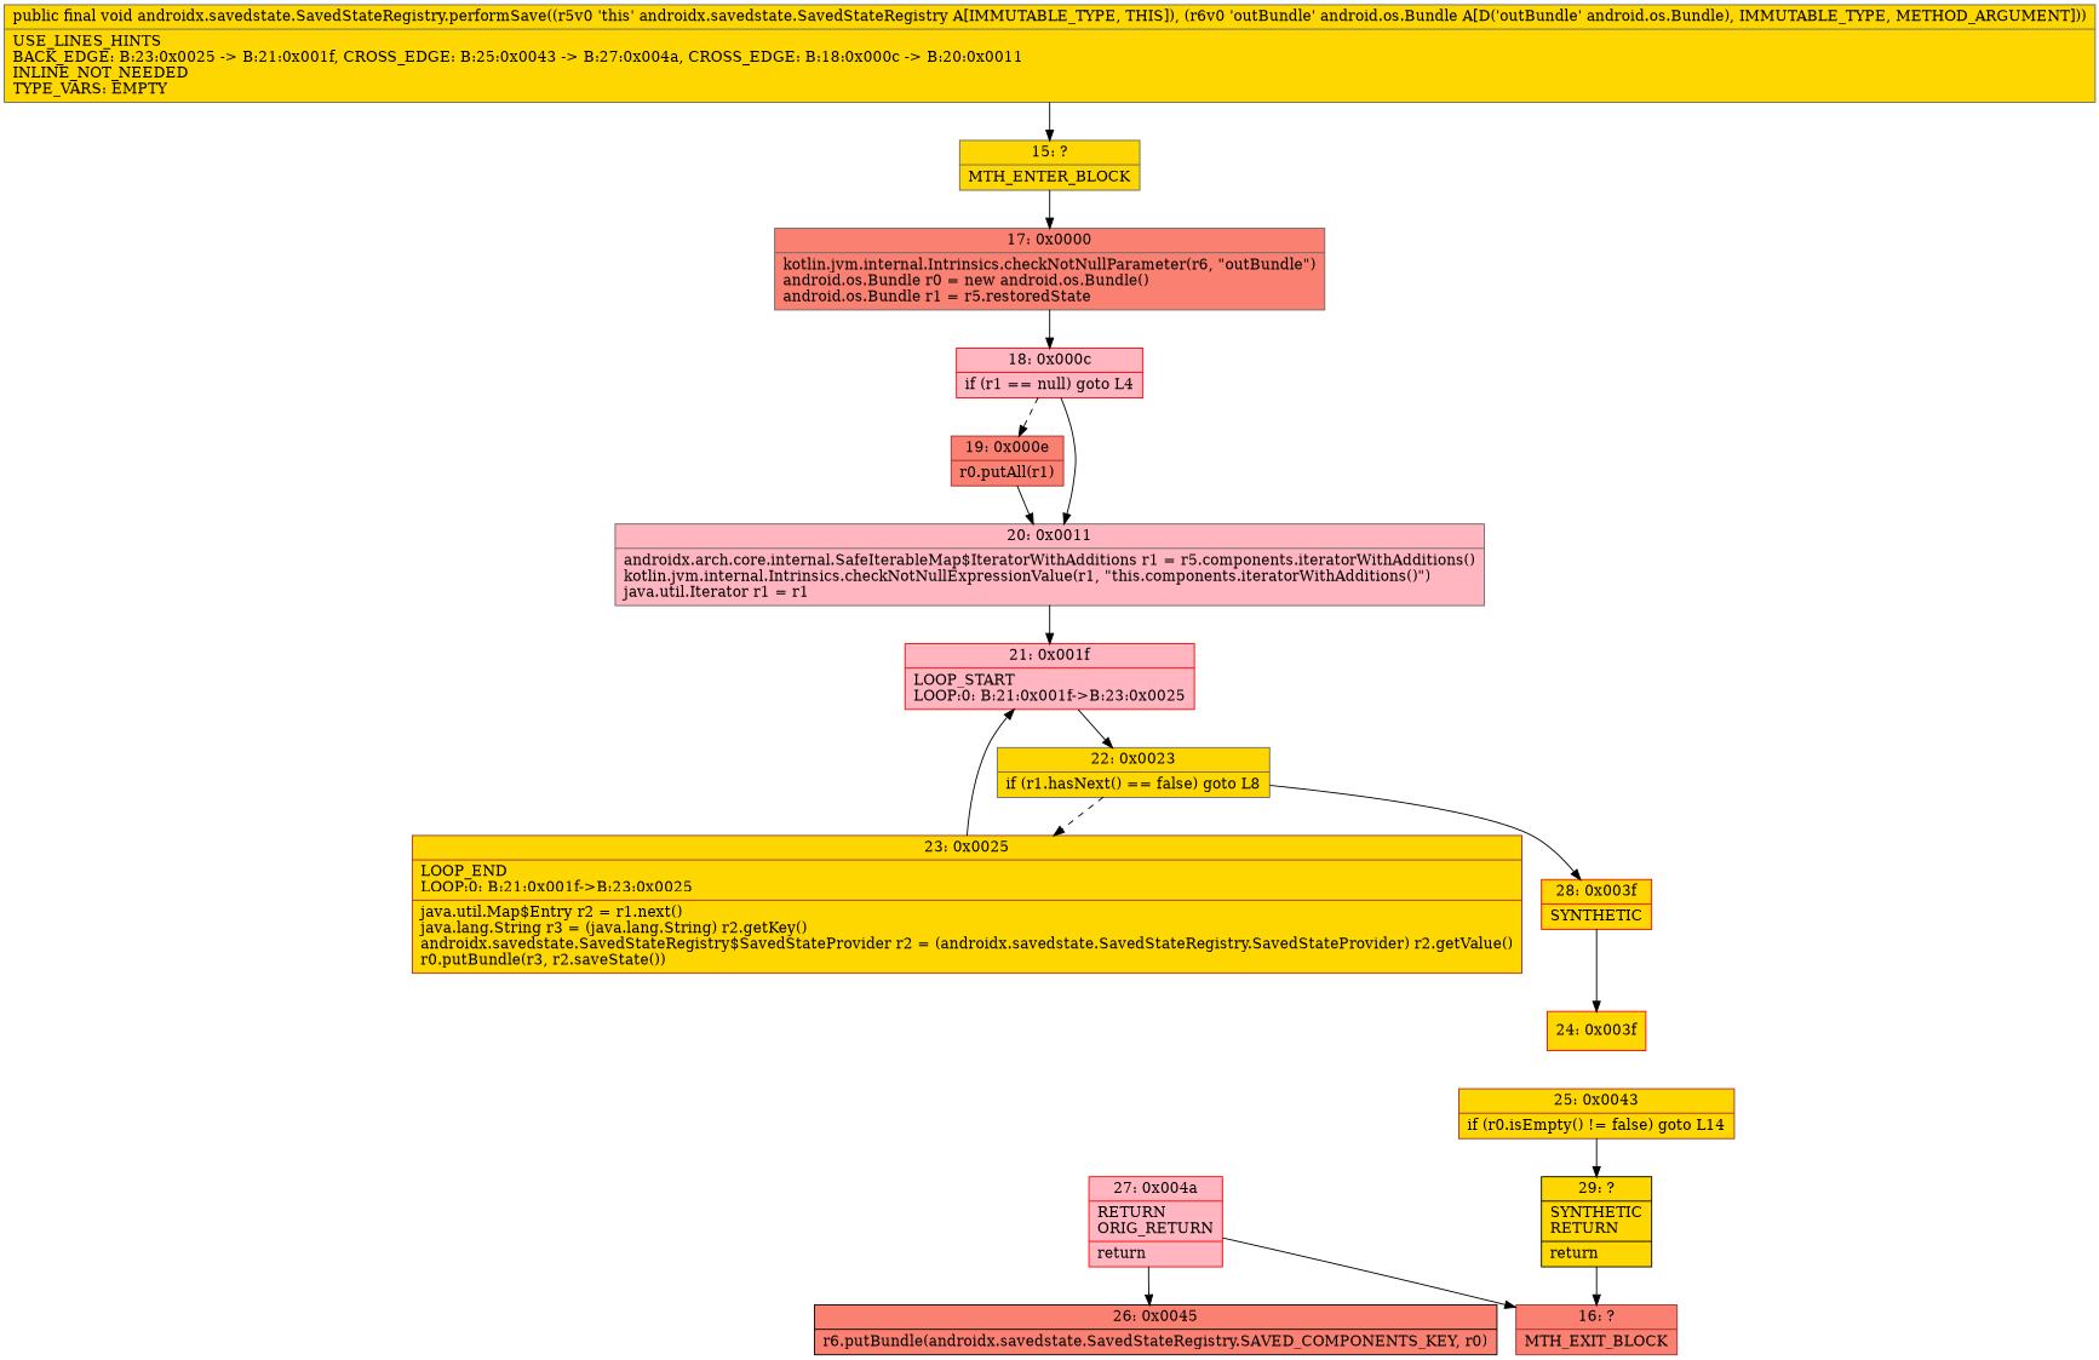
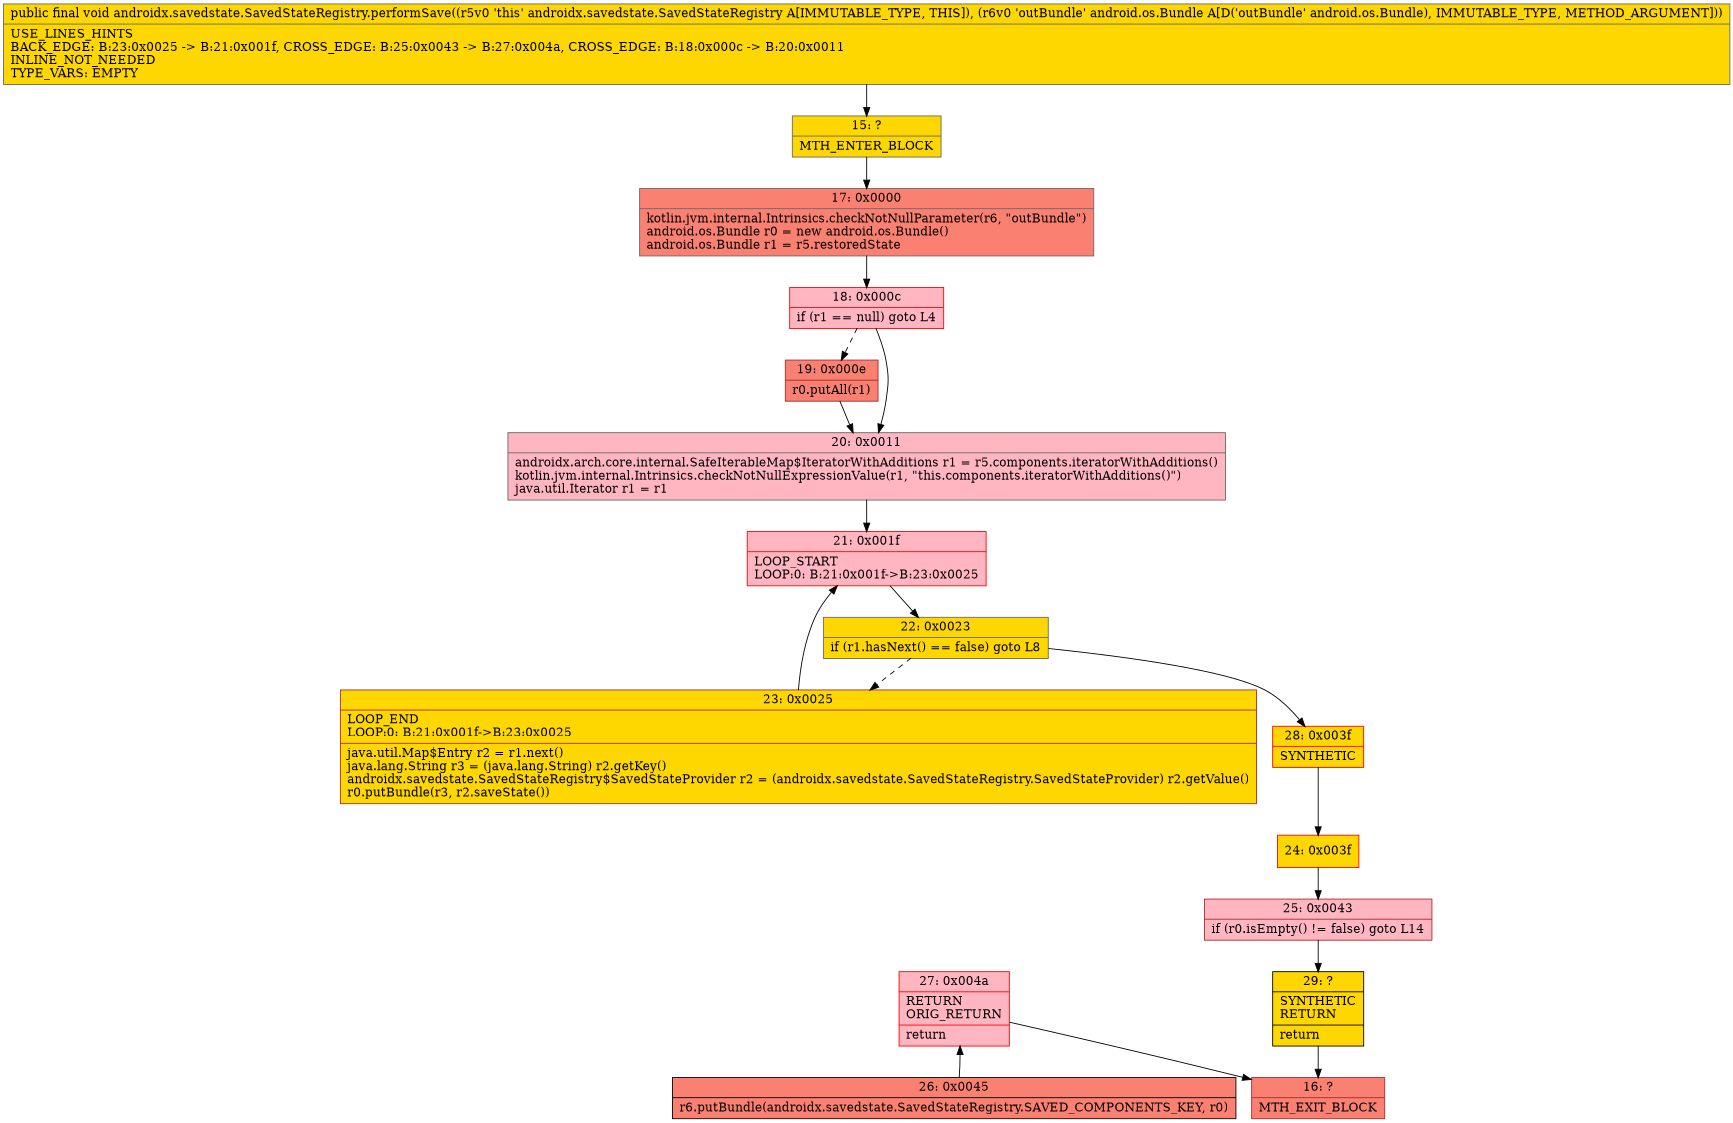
  digraph {
    node [color=gray40 fillcolor=gold shape=record style=filled]
    n1 [label="{15\:\ ?|MTH_ENTER_BLOCK\l}"]
    n2 [fillcolor=salmon label="{17\:\ 0x0000|kotlin.jvm.internal.Intrinsics.checkNotNullParameter(r6, \"outBundle\")\landroid.os.Bundle r0 = new android.os.Bundle()\landroid.os.Bundle r1 = r5.restoredState\l}"]
    n3 [color=red fillcolor=lightpink label="{18\:\ 0x000c|if (r1 == null) goto L4\l}"]
    n4 [color=brown fillcolor=salmon label="{19\:\ 0x000e|r0.putAll(r1)\l}"]
    n5 [fillcolor=lightpink label="{20\:\ 0x0011|androidx.arch.core.internal.SafeIterableMap$IteratorWithAdditions r1 = r5.components.iteratorWithAdditions()\lkotlin.jvm.internal.Intrinsics.checkNotNullExpressionValue(r1, \"this.components.iteratorWithAdditions()\")\ljava.util.Iterator r1 = r1\l}"]
    n6 [color=red fillcolor=lightpink label="{21\:\ 0x001f|LOOP_START\lLOOP:0: B:21:0x001f\-\>B:23:0x0025\l}"]
    n7 [label="{22\:\ 0x0023|if (r1.hasNext() == false) goto L8\l}"]
    n8 [color=brown label="{23\:\ 0x0025|LOOP_END\lLOOP:0: B:21:0x001f\-\>B:23:0x0025\l|java.util.Map$Entry r2 = r1.next()\ljava.lang.String r3 = (java.lang.String) r2.getKey()\landroidx.savedstate.SavedStateRegistry$SavedStateProvider r2 = (androidx.savedstate.SavedStateRegistry.SavedStateProvider) r2.getValue()\lr0.putBundle(r3, r2.saveState())\l}"]
    n9 [color=red label="{28\:\ 0x003f|SYNTHETIC\l}"]
    n10 [color=red label="{24\:\ 0x003f}"]
-   n11 [color=brown label="{25\:\ 0x0043|if (r0.isEmpty() != false) goto L14\l}"]
+   n11 [color=brown fillcolor=lightpink label="{25\:\ 0x0043|if (r0.isEmpty() != false) goto L14\l}"]
    n12 [color=black label="{29\:\ ?|SYNTHETIC\lRETURN\l|return\l}"]
    n13 [color=black fillcolor=salmon label="{26\:\ 0x0045|r6.putBundle(androidx.savedstate.SavedStateRegistry.SAVED_COMPONENTS_KEY, r0)\l}"]
    n14 [color=red fillcolor=lightpink label="{27\:\ 0x004a|RETURN\lORIG_RETURN\l|return\l}"]
    n15 [color=brown fillcolor=salmon label="{16\:\ ?|MTH_EXIT_BLOCK\l}"]
    n16 [label="{public final void androidx.savedstate.SavedStateRegistry.performSave((r5v0 'this' androidx.savedstate.SavedStateRegistry A[IMMUTABLE_TYPE, THIS]), (r6v0 'outBundle' android.os.Bundle A[D('outBundle' android.os.Bundle), IMMUTABLE_TYPE, METHOD_ARGUMENT]))  | USE_LINES_HINTS\lBACK_EDGE: B:23:0x0025 \-\> B:21:0x001f, CROSS_EDGE: B:25:0x0043 \-\> B:27:0x004a, CROSS_EDGE: B:18:0x000c \-\> B:20:0x0011\lINLINE_NOT_NEEDED\lTYPE_VARS: EMPTY\l}"]
    n1 -> n2
    n2 -> n3
    n3 -> n4 [style=dashed]
    n3 -> n5
    n4 -> n5
    n5 -> n6
    n6 -> n7
    n7 -> n8 [style=dashed]
    n7 -> n9
    n8 -> n6
    n9 -> n10
+   n10 -> n11
    n11 -> n12
    n12 -> n15
-   n14 -> n13
+   n13 -> n14
    n14 -> n15
    n16 -> n1
  }
